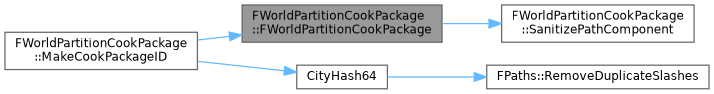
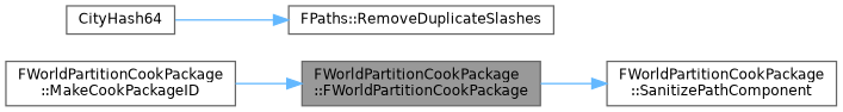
  digraph {
    rankdir=LR
    node [color=grey40 fillcolor=white fontname=Helvetica fontsize=10 shape=box style=filled]
    edge [color=steelblue1 fontname=Helvetica fontsize=10 labelfontname=Helvetica labelfontsize=10 style=solid]
    n1 [color=gray40 fillcolor=grey60 fontcolor=black height=0.2 label="FWorldPartitionCookPackage\l::FWorldPartitionCookPackage" width=0.4]
    n2 [height=0.2 label="FWorldPartitionCookPackage\l::SanitizePathComponent" width=0.4]
    n3 [height=0.2 label="FWorldPartitionCookPackage\l::MakeCookPackageID" width=0.4]
    n4 [height=0.2 label=CityHash64 width=0.4]
    n5 [height=0.2 label="FPaths::RemoveDuplicateSlashes" width=0.4]
    n1 -> n2
    n3 -> n1
-   n3 -> n4
    n4 -> n5
  }
